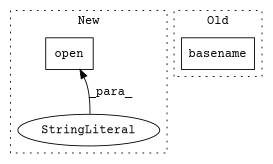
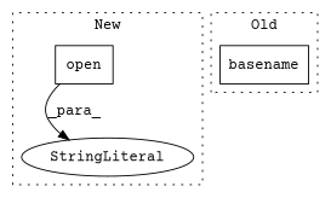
  digraph {
    fontname="Courier Prime"
    node [a=32 shape=box fontname="Courier Prime"]
    n1 [l="5,1" label=open s="2339,2404"]
    n2 [a=45 l=3 label=StringLiteral s=2401 shape=ellipse]
    n3 [l="9,1" label=basename s="2337,2377"]
    subgraph cluster_1 {
      label=New
      style=dotted
      n1
      n2
    }
    subgraph cluster_2 {
      label=Old
      style=dotted
      n3
    }
-   n2 -> n1 [label=_para_ fontname="Courier Prime"]
+   n1 -> n2 [label=_para_ fontname="Courier Prime"]
  }
